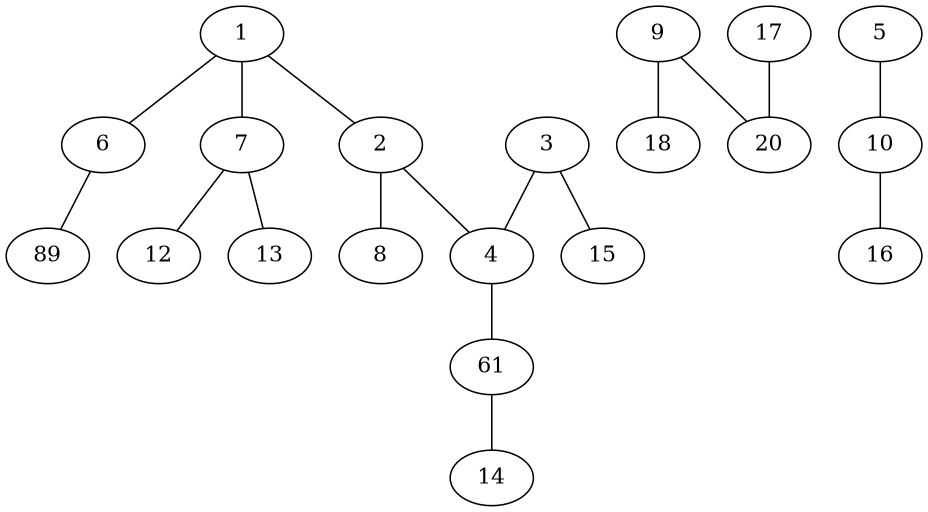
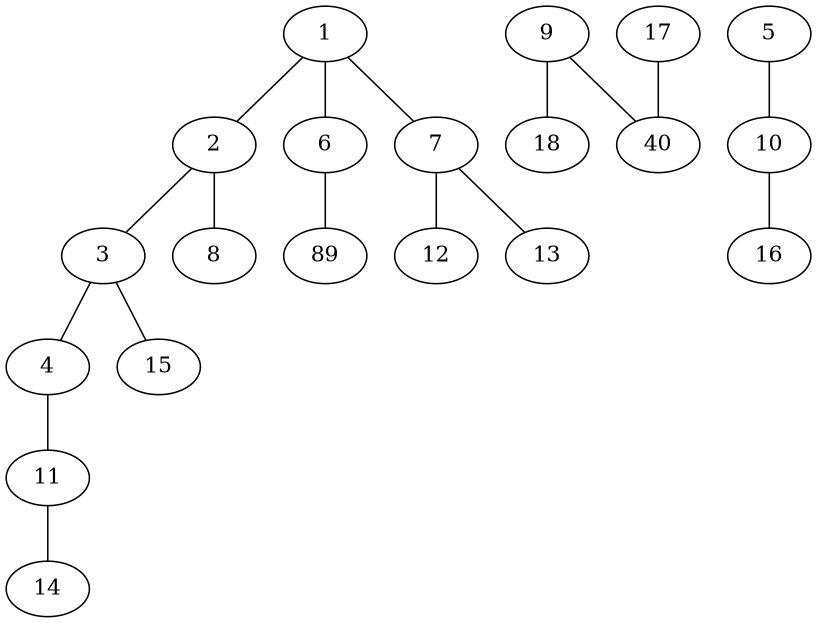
  graph {
    1
    2
    6
    7
    3
    8
    n7 [label=89]
    12
    13
    9
    18
-   20
+   20 [label=40]
    4
    15
    5
    10
-   11 [label=61]
+   11
    16
    17
    14
    1 -- 2
    1 -- 6
    1 -- 7
-   2 -- 4
+   2 -- 3
    2 -- 8
    6 -- n7
    7 -- 12
    7 -- 13
    3 -- 4
    3 -- 15
    9 -- 18
    9 -- 20
    4 -- 11
    5 -- 10
    10 -- 16
    11 -- 14
    17 -- 20
  }
